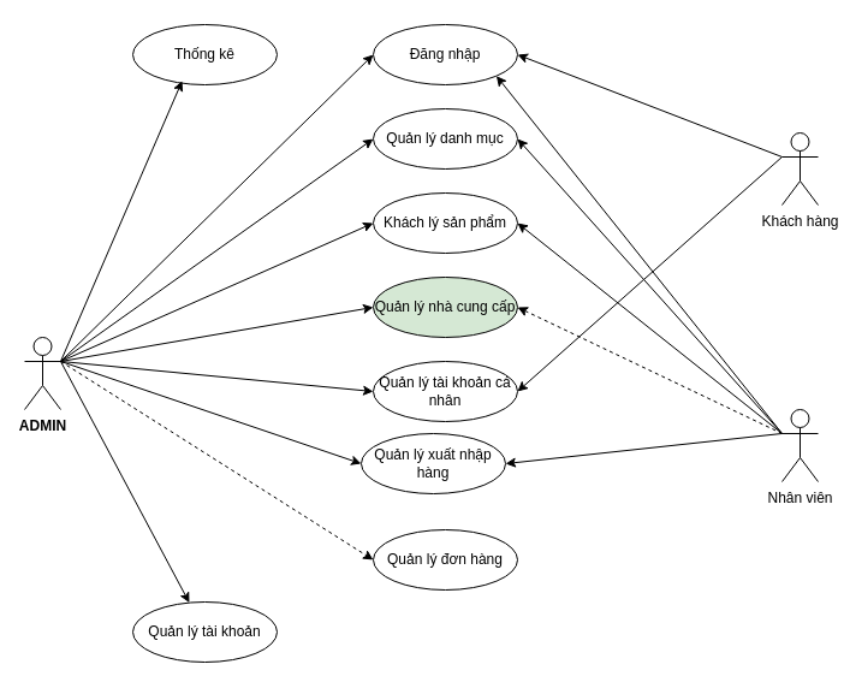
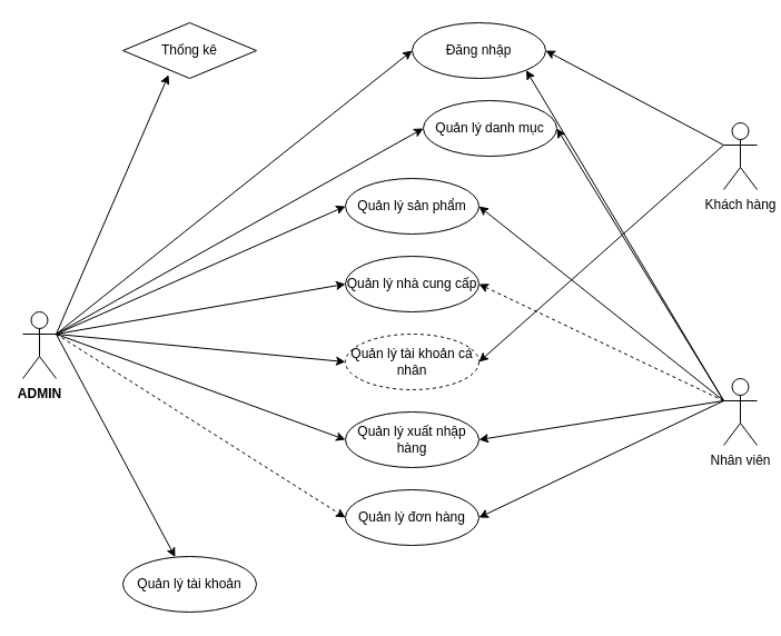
  <mxCell id="0" />
  <mxCell id="1" parent="0" />
  <mxCell id="2" value="ADMIN&lt;br&gt;" style="shape=umlActor;verticalLabelPosition=bottom;verticalAlign=top;html=1;outlineConnect=0;fontStyle=1;labelBackgroundColor=none;labelBorderColor=none;gradientColor=default;fillColor=none;" parent="1" vertex="1"><mxGeometry x="20" y="280" width="30" height="60" as="geometry" /></mxCell>
  <mxCell id="3" value="Nhân viên" style="shape=umlActor;verticalLabelPosition=bottom;verticalAlign=top;html=1;outlineConnect=0;" parent="1" vertex="1"><mxGeometry x="650" y="340" width="30" height="60" as="geometry" /></mxCell>
  <mxCell id="4" value="Khách hàng" style="shape=umlActor;verticalLabelPosition=bottom;verticalAlign=top;html=1;outlineConnect=0;" parent="1" vertex="1"><mxGeometry x="650" y="110" width="30" height="60" as="geometry" /></mxCell>
- <mxCell id="5" value="Đăng nhập" style="ellipse;whiteSpace=wrap;html=1;" parent="1" vertex="1"><mxGeometry x="310" y="20" width="120" height="50" as="geometry" /></mxCell>
- <mxCell id="6" value="Quản lý danh mục" style="ellipse;whiteSpace=wrap;html=1;" parent="1" vertex="1"><mxGeometry x="310" y="90" width="120" height="50" as="geometry" /></mxCell>
- <mxCell id="7" value="Khách lý sản phẩm" style="ellipse;whiteSpace=wrap;html=1;" parent="1" vertex="1"><mxGeometry x="310" y="160" width="120" height="50" as="geometry" /></mxCell>
- <mxCell id="8" value="Quản lý xuất nhập hàng" style="ellipse;whiteSpace=wrap;html=1;" parent="1" vertex="1"><mxGeometry x="300" y="360" width="120" height="50" as="geometry" /></mxCell>
- <mxCell id="9" value="Quản lý tài khoản cá nhân" style="ellipse;whiteSpace=wrap;html=1;" parent="1" vertex="1"><mxGeometry x="310" y="300" width="120" height="50" as="geometry" /></mxCell>
- <mxCell id="10" value="Quản lý nhà cung cấp" style="ellipse;whiteSpace=wrap;html=1;fillColor=#d5e8d4;" parent="1" vertex="1"><mxGeometry x="310" y="230" width="120" height="50" as="geometry" /></mxCell>
- <mxCell id="11" value="Thống kê" style="ellipse;whiteSpace=wrap;html=1;" parent="1" vertex="1"><mxGeometry x="110" y="20" width="120" height="50" as="geometry" /></mxCell>
+ <mxCell id="5" value="Đăng nhập" style="ellipse;whiteSpace=wrap;html=1;" parent="1" vertex="1"><mxGeometry x="370" y="20" width="120" height="50" as="geometry" /></mxCell>
+ <mxCell id="6" value="Quản lý danh mục" style="ellipse;whiteSpace=wrap;html=1;" parent="1" vertex="1"><mxGeometry x="380" y="90" width="120" height="50" as="geometry" /></mxCell>
+ <mxCell id="7" value="Quản lý sản phẩm" style="ellipse;whiteSpace=wrap;html=1;" parent="1" vertex="1"><mxGeometry x="310" y="160" width="120" height="50" as="geometry" /></mxCell>
+ <mxCell id="8" value="Quản lý xuất nhập hàng" style="ellipse;whiteSpace=wrap;html=1;" parent="1" vertex="1"><mxGeometry x="310" y="370" width="120" height="50" as="geometry" /></mxCell>
+ <mxCell id="9" value="Quản lý tài khoản cá nhân" style="ellipse;whiteSpace=wrap;html=1;dashed=1;" parent="1" vertex="1"><mxGeometry x="310" y="300" width="120" height="50" as="geometry" /></mxCell>
+ <mxCell id="10" value="Quản lý nhà cung cấp" style="ellipse;whiteSpace=wrap;html=1;" parent="1" vertex="1"><mxGeometry x="310" y="230" width="120" height="50" as="geometry" /></mxCell>
+ <mxCell id="11" value="Thống kê" style="rhombus;whiteSpace=wrap;html=1;" parent="1" vertex="1"><mxGeometry x="110" y="20" width="120" height="50" as="geometry" /></mxCell>
  <mxCell id="12" value="Quản lý tài khoản" style="ellipse;whiteSpace=wrap;html=1;" parent="1" vertex="1"><mxGeometry x="110" y="500" width="120" height="50" as="geometry" /></mxCell>
  <mxCell id="13" value="" style="endArrow=classic;html=1;rounded=0;exitX=1;exitY=0.333;exitDx=0;exitDy=0;exitPerimeter=0;entryX=0;entryY=0.5;entryDx=0;entryDy=0;" parent="1" source="2" target="5" edge="1"><mxGeometry width="50" height="50" relative="1" as="geometry"><mxPoint x="330" y="300" as="sourcePoint" /><mxPoint x="380" y="250" as="targetPoint" /></mxGeometry></mxCell>
  <mxCell id="14" value="" style="endArrow=classic;html=1;rounded=0;exitX=1;exitY=0.333;exitDx=0;exitDy=0;exitPerimeter=0;entryX=0;entryY=0.5;entryDx=0;entryDy=0;" parent="1" source="2" target="6" edge="1"><mxGeometry width="50" height="50" relative="1" as="geometry"><mxPoint x="330" y="300" as="sourcePoint" /><mxPoint x="380" y="250" as="targetPoint" /></mxGeometry></mxCell>
  <mxCell id="15" value="" style="endArrow=classic;html=1;rounded=0;exitX=1;exitY=0.333;exitDx=0;exitDy=0;exitPerimeter=0;entryX=0;entryY=0.5;entryDx=0;entryDy=0;" parent="1" source="2" target="7" edge="1"><mxGeometry width="50" height="50" relative="1" as="geometry"><mxPoint x="330" y="300" as="sourcePoint" /><mxPoint x="380" y="250" as="targetPoint" /></mxGeometry></mxCell>
  <mxCell id="16" value="" style="endArrow=classic;html=1;rounded=0;exitX=1;exitY=0.333;exitDx=0;exitDy=0;exitPerimeter=0;entryX=0;entryY=0.5;entryDx=0;entryDy=0;" parent="1" source="2" target="10" edge="1"><mxGeometry width="50" height="50" relative="1" as="geometry"><mxPoint x="330" y="300" as="sourcePoint" /><mxPoint x="240" y="280" as="targetPoint" /></mxGeometry></mxCell>
  <mxCell id="17" value="" style="endArrow=classic;html=1;rounded=0;entryX=0;entryY=0.5;entryDx=0;entryDy=0;" parent="1" target="9" edge="1"><mxGeometry width="50" height="50" relative="1" as="geometry"><mxPoint x="50" y="300" as="sourcePoint" /><mxPoint x="380" y="250" as="targetPoint" /></mxGeometry></mxCell>
  <mxCell id="18" value="" style="endArrow=classic;html=1;rounded=0;exitX=1;exitY=0.333;exitDx=0;exitDy=0;exitPerimeter=0;entryX=0;entryY=0.5;entryDx=0;entryDy=0;" parent="1" source="2" target="8" edge="1"><mxGeometry width="50" height="50" relative="1" as="geometry"><mxPoint x="330" y="300" as="sourcePoint" /><mxPoint x="380" y="250" as="targetPoint" /></mxGeometry></mxCell>
  <mxCell id="19" value="" style="endArrow=classic;html=1;rounded=0;exitX=1;exitY=0.333;exitDx=0;exitDy=0;exitPerimeter=0;" parent="1" source="2" target="12" edge="1"><mxGeometry width="50" height="50" relative="1" as="geometry"><mxPoint x="330" y="300" as="sourcePoint" /><mxPoint x="380" y="250" as="targetPoint" /></mxGeometry></mxCell>
  <mxCell id="20" value="" style="endArrow=classic;html=1;rounded=0;exitX=1;exitY=0.333;exitDx=0;exitDy=0;exitPerimeter=0;entryX=0.342;entryY=0.936;entryDx=0;entryDy=0;entryPerimeter=0;" parent="1" source="2" target="11" edge="1"><mxGeometry width="50" height="50" relative="1" as="geometry"><mxPoint x="330" y="300" as="sourcePoint" /><mxPoint x="380" y="250" as="targetPoint" /></mxGeometry></mxCell>
  <mxCell id="21" value="" style="endArrow=classic;html=1;rounded=0;exitX=0;exitY=0.333;exitDx=0;exitDy=0;exitPerimeter=0;entryX=1;entryY=0.5;entryDx=0;entryDy=0;" parent="1" source="4" target="5" edge="1"><mxGeometry width="50" height="50" relative="1" as="geometry"><mxPoint x="330" y="300" as="sourcePoint" /><mxPoint x="380" y="250" as="targetPoint" /></mxGeometry></mxCell>
  <mxCell id="22" value="" style="endArrow=classic;html=1;rounded=0;exitX=0;exitY=0.333;exitDx=0;exitDy=0;exitPerimeter=0;entryX=1;entryY=1;entryDx=0;entryDy=0;" parent="1" source="3" target="5" edge="1"><mxGeometry width="50" height="50" relative="1" as="geometry"><mxPoint x="330" y="300" as="sourcePoint" /><mxPoint x="380" y="250" as="targetPoint" /></mxGeometry></mxCell>
  <mxCell id="23" value="" style="endArrow=classic;html=1;rounded=0;exitX=0;exitY=0.333;exitDx=0;exitDy=0;exitPerimeter=0;entryX=1;entryY=0.5;entryDx=0;entryDy=0;" parent="1" source="3" target="6" edge="1"><mxGeometry width="50" height="50" relative="1" as="geometry"><mxPoint x="330" y="300" as="sourcePoint" /><mxPoint x="380" y="250" as="targetPoint" /></mxGeometry></mxCell>
  <mxCell id="24" value="" style="endArrow=classic;html=1;rounded=0;exitX=0;exitY=0.333;exitDx=0;exitDy=0;exitPerimeter=0;entryX=1;entryY=0.5;entryDx=0;entryDy=0;" parent="1" source="3" target="7" edge="1"><mxGeometry width="50" height="50" relative="1" as="geometry"><mxPoint x="330" y="300" as="sourcePoint" /><mxPoint x="380" y="250" as="targetPoint" /></mxGeometry></mxCell>
  <mxCell id="25" value="Quản lý đơn hàng" style="ellipse;whiteSpace=wrap;html=1;" parent="1" vertex="1"><mxGeometry x="310" y="440" width="120" height="50" as="geometry" /></mxCell>
  <mxCell id="26" value="" style="endArrow=classic;html=1;rounded=0;exitX=0;exitY=0.333;exitDx=0;exitDy=0;exitPerimeter=0;entryX=1;entryY=0.5;entryDx=0;entryDy=0;dashed=1;" parent="1" source="3" target="10" edge="1"><mxGeometry width="50" height="50" relative="1" as="geometry"><mxPoint x="330" y="360" as="sourcePoint" /><mxPoint x="380" y="310" as="targetPoint" /></mxGeometry></mxCell>
+ <mxCell id="27" value="" style="endArrow=classic;html=1;rounded=0;exitX=0;exitY=0.333;exitDx=0;exitDy=0;exitPerimeter=0;entryX=1;entryY=0.5;entryDx=0;entryDy=0;" parent="1" source="3" target="25" edge="1"><mxGeometry width="50" height="50" relative="1" as="geometry"><mxPoint x="330" y="360" as="sourcePoint" /><mxPoint x="380" y="310" as="targetPoint" /></mxGeometry></mxCell>
  <mxCell id="28" value="" style="endArrow=classic;html=1;rounded=0;exitX=1;exitY=0.333;exitDx=0;exitDy=0;exitPerimeter=0;entryX=0;entryY=0.5;entryDx=0;entryDy=0;dashed=1;" parent="1" source="2" target="25" edge="1"><mxGeometry width="50" height="50" relative="1" as="geometry"><mxPoint x="330" y="360" as="sourcePoint" /><mxPoint x="380" y="310" as="targetPoint" /></mxGeometry></mxCell>
  <mxCell id="29" value="" style="endArrow=classic;html=1;rounded=0;exitX=0;exitY=0.333;exitDx=0;exitDy=0;exitPerimeter=0;entryX=1;entryY=0.5;entryDx=0;entryDy=0;" parent="1" source="4" target="9" edge="1"><mxGeometry width="50" height="50" relative="1" as="geometry"><mxPoint x="330" y="360" as="sourcePoint" /><mxPoint x="380" y="310" as="targetPoint" /></mxGeometry></mxCell>
  <mxCell id="30" value="" style="endArrow=classic;html=1;rounded=0;exitX=0;exitY=0.333;exitDx=0;exitDy=0;exitPerimeter=0;entryX=1;entryY=0.5;entryDx=0;entryDy=0;" parent="1" source="3" target="8" edge="1"><mxGeometry width="50" height="50" relative="1" as="geometry"><mxPoint x="330" y="360" as="sourcePoint" /><mxPoint x="380" y="310" as="targetPoint" /></mxGeometry></mxCell>
